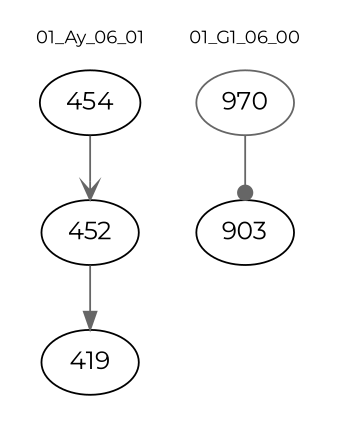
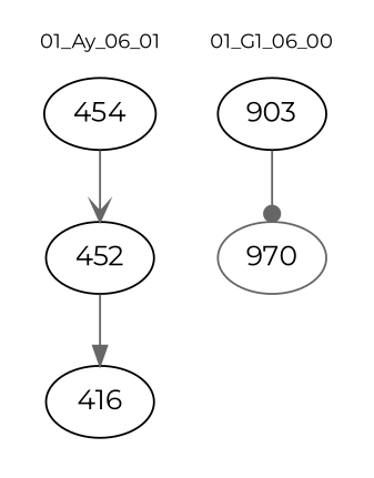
  digraph {
    fontname=Montserrat
    node [color=black fontname=Montserrat]
    edge [color=gray40 fontname=Montserrat]
    n1 [label=452]
-   n2 [label=419]
+   n2 [label=416]
    n3 [label=454]
    n4 [color=gray40 label=970]
    n5 [label=903]
    subgraph cluster_1 {
      color=white
      fontsize=10
      label="01_Ay_06_01"
      n1
      n2
      n3
    }
    subgraph cluster_2 {
      color=white
      fontsize=10
      label="01_G1_06_00"
      n4
      n5
    }
    n1 -> n2 [arrowhead=normal]
    n3 -> n1 [arrowhead=vee]
-   n4 -> n5 [arrowhead=dot]
+   n5 -> n4 [arrowhead=dot]
  }
